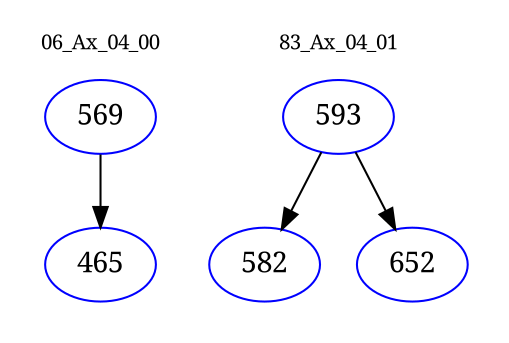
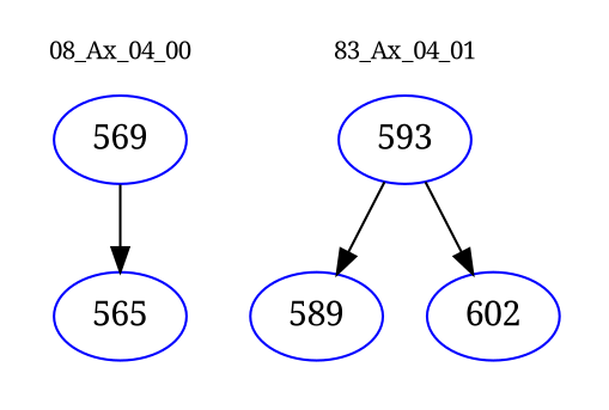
  digraph {
    fontname="Noto Serif"
    node [color=blue fontname="Noto Serif"]
    edge [color=black fontname="Noto Serif"]
    n1 [label=569]
-   n2 [label=465]
+   n2 [label=565]
    n3 [label=593]
-   n4 [label=582]
-   n5 [label=652]
+   n4 [label=589]
+   n5 [label=602]
    subgraph cluster_1 {
      color=white
      fontsize=10
-     label="06_Ax_04_00"
+     label="08_Ax_04_00"
      n1
      n2
    }
    subgraph cluster_2 {
      color=white
      fontsize=10
      label="83_Ax_04_01"
      n3
      n4
      n5
    }
    n1 -> n2
    n3 -> n4
    n3 -> n5
  }
